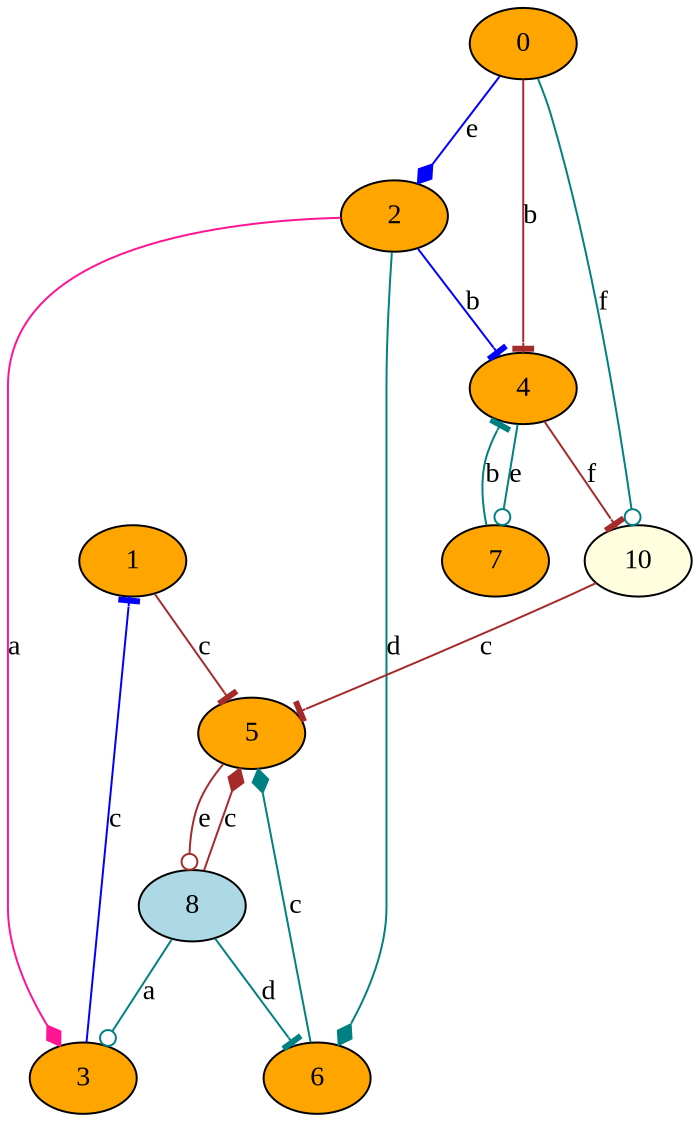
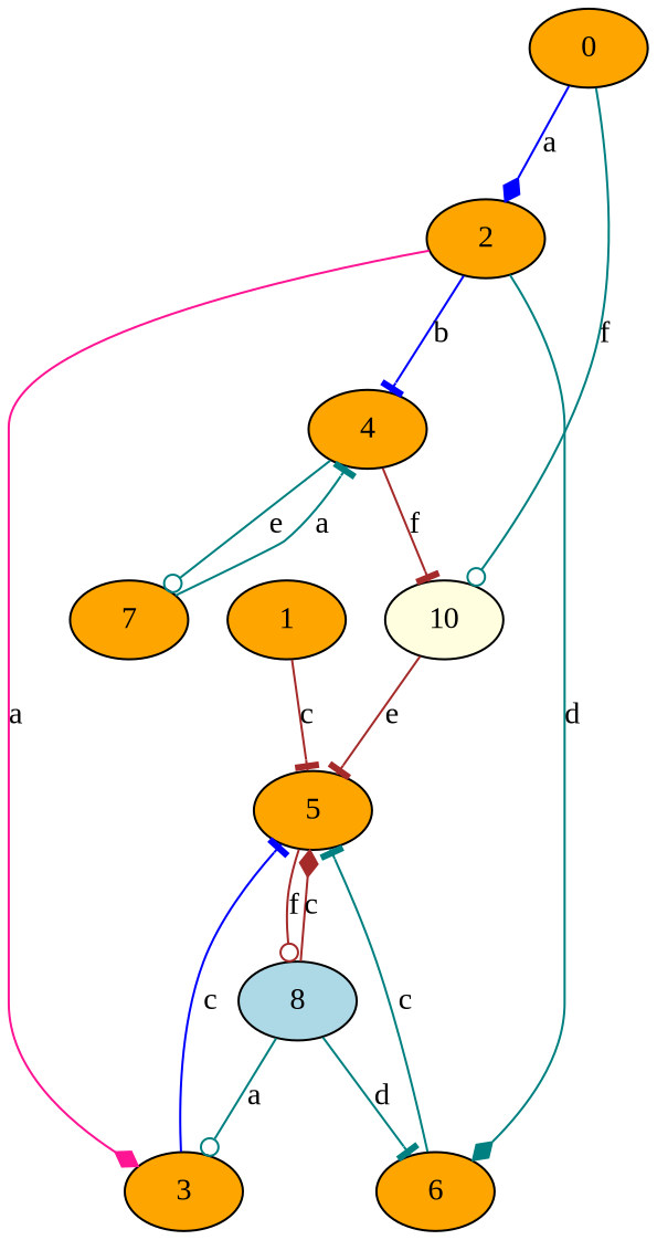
  strict digraph {
    fontname="Liberation Serif"
    node [fillcolor=orange fontname="Liberation Serif" style=filled]
    edge [arrowhead=tee color=teal fontname="Liberation Serif"]
    1
    5
    8 [fillcolor=lightblue]
    2
    3
    4
    6
    7
    10 [fillcolor=lightyellow]
    0
    1 -> 5 [color=brown label=c]
-   5 -> 8 [arrowhead=odot color=brown label=e]
+   5 -> 8 [arrowhead=odot color=brown label=f]
    8 -> 5 [arrowhead=diamond color=brown label=c]
    8 -> 3 [arrowhead=odot label=a]
    8 -> 6 [label=d]
    2 -> 3 [arrowhead=diamond color=deeppink label=a]
    2 -> 4 [color=blue label=b]
    2 -> 6 [arrowhead=diamond label=d]
-   3 -> 1 [color=blue label=c]
+   3 -> 5 [color=blue label=c]
    4 -> 7 [arrowhead=odot label=e]
    4 -> 10 [color=brown label=f]
-   6 -> 5 [arrowhead=diamond label=c]
-   7 -> 4 [label=b]
-   10 -> 5 [color=brown label=c]
-   0 -> 2 [arrowhead=diamond color=blue label=e]
-   0 -> 4 [color=brown label=b]
+   6 -> 5 [label=c]
+   7 -> 4 [label=a]
+   10 -> 5 [color=brown label=e]
+   0 -> 2 [arrowhead=diamond color=blue label=a]
    0 -> 10 [arrowhead=odot label=f]
  }
